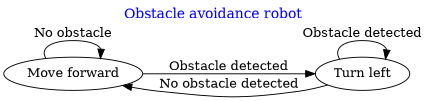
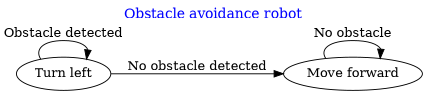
  digraph {
    fontcolor=blue
    fontname="DejaVu Serif"
    fontsize=15
    label="Obstacle avoidance robot"
    labelloc=top
    rankdir=LR
    node [fontname="DejaVu Serif"]
    edge [fontname="DejaVu Serif"]
    n1 [label="Move forward"]
    n2 [label="Turn left"]
    n1 -> n1 [label="No obstacle"]
-   n1 -> n2 [label="Obstacle detected\n"]
    n2 -> n1 [label="No obstacle detected\n"]
    n2 -> n2 [label="Obstacle detected"]
  }
